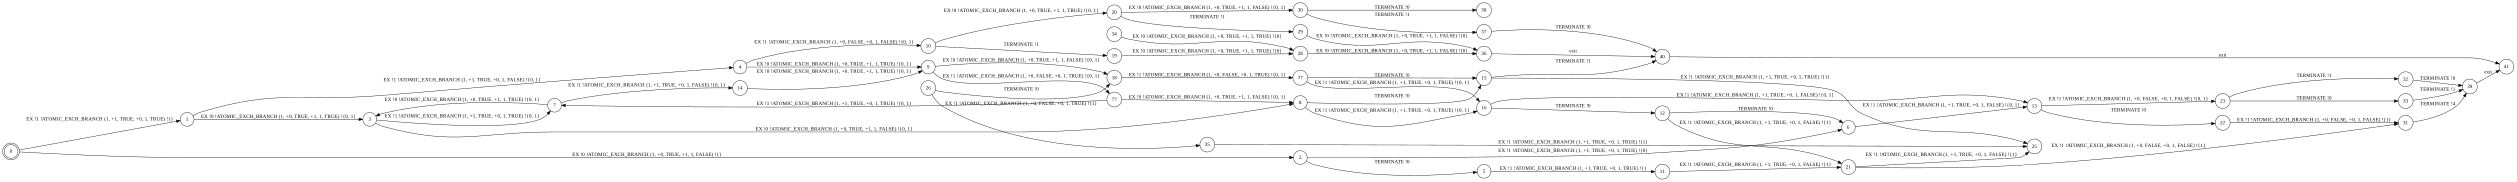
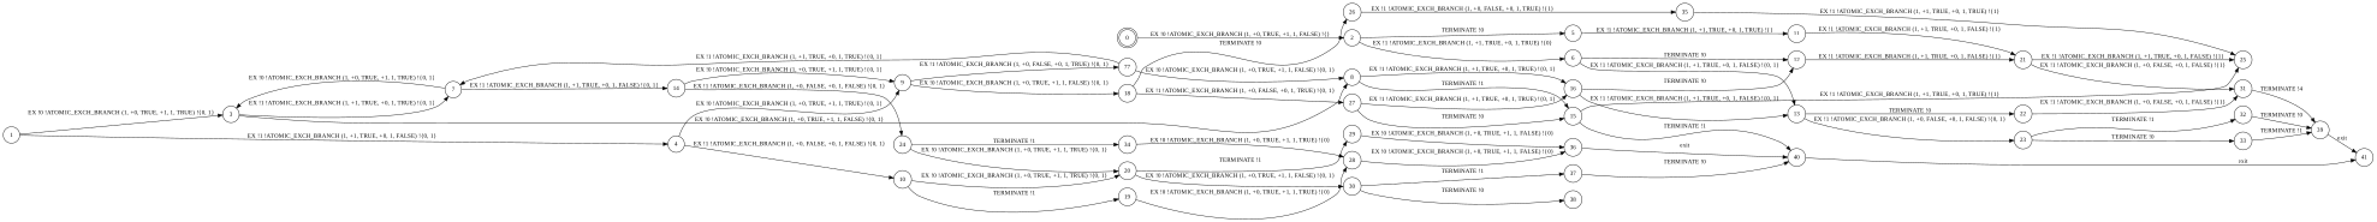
  digraph {
    fontname="Liberation Serif"
    rankdir=LR
    node [fontname="Liberation Serif" shape=circle]
    edge [fontname="Liberation Serif"]
    0 [peripheries=2]
    1
    2
    3
    4
    5
    6
    7
    8
    9
    10
    11
    12
    13
    14
    15
    16
    n18 [label=77]
    18
    19
    20
    21
    22
    23
+   24
    25
    40
    26
    27
    28
    29
    30
    31
    32
    33
    34
    35
    36
    37
    38
    39
    41
-   0 -> 1 [label="EX !1 !ATOMIC_EXCH_BRANCH (1, +1, TRUE, +0, 1, TRUE) !{}"]
    0 -> 2 [label="EX !0 !ATOMIC_EXCH_BRANCH (1, +0, TRUE, +1, 1, FALSE) !{}"]
    1 -> 3 [label="EX !0 !ATOMIC_EXCH_BRANCH (1, +0, TRUE, +1, 1, TRUE) !{0, 1}"]
    1 -> 4 [label="EX !1 !ATOMIC_EXCH_BRANCH (1, +1, TRUE, +0, 1, FALSE) !{0, 1}"]
    2 -> 5 [label="TERMINATE !0"]
    2 -> 6 [label="EX !1 !ATOMIC_EXCH_BRANCH (1, +1, TRUE, +0, 1, TRUE) !{0}"]
    3 -> 7 [label="EX !1 !ATOMIC_EXCH_BRANCH (1, +1, TRUE, +0, 1, TRUE) !{0, 1}"]
    3 -> 8 [label="EX !0 !ATOMIC_EXCH_BRANCH (1, +0, TRUE, +1, 1, FALSE) !{0, 1}"]
    4 -> 9 [label="EX !0 !ATOMIC_EXCH_BRANCH (1, +0, TRUE, +1, 1, TRUE) !{0, 1}"]
    4 -> 10 [label="EX !1 !ATOMIC_EXCH_BRANCH (1, +0, FALSE, +0, 1, FALSE) !{0, 1}"]
    5 -> 11 [label="EX !1 !ATOMIC_EXCH_BRANCH (1, +1, TRUE, +0, 1, TRUE) !{}"]
-   12 -> 6 [label="TERMINATE !0"]
+   6 -> 12 [label="TERMINATE !0"]
    6 -> 13 [label="EX !1 !ATOMIC_EXCH_BRANCH (1, +1, TRUE, +0, 1, FALSE) !{0, 1}"]
    7 -> 3 [label="EX !0 !ATOMIC_EXCH_BRANCH (1, +0, TRUE, +1, 1, TRUE) !{0, 1}"]
    7 -> 14 [label="EX !1 !ATOMIC_EXCH_BRANCH (1, +1, TRUE, +0, 1, FALSE) !{0, 1}"]
-   8 -> 15 [label="TERMINATE !0"]
+   8 -> 15 [label="TERMINATE !1"]
    8 -> 16 [label="EX !1 !ATOMIC_EXCH_BRANCH (1, +1, TRUE, +0, 1, TRUE) !{0, 1}"]
    9 -> n18 [label="EX !1 !ATOMIC_EXCH_BRANCH (1, +0, FALSE, +0, 1, TRUE) !{0, 1}"]
    9 -> 18 [label="EX !0 !ATOMIC_EXCH_BRANCH (1, +0, TRUE, +1, 1, FALSE) !{0, 1}"]
    10 -> 19 [label="TERMINATE !1"]
    10 -> 20 [label="EX !0 !ATOMIC_EXCH_BRANCH (1, +0, TRUE, +1, 1, TRUE) !{0, 1}"]
    11 -> 21 [label="EX !1 !ATOMIC_EXCH_BRANCH (1, +1, TRUE, +0, 1, FALSE) !{1}"]
    12 -> 21 [label="EX !1 !ATOMIC_EXCH_BRANCH (1, +1, TRUE, +0, 1, FALSE) !{1}"]
    13 -> 22 [label="TERMINATE !0"]
    13 -> 23 [label="EX !1 !ATOMIC_EXCH_BRANCH (1, +0, FALSE, +0, 1, FALSE) !{0, 1}"]
    14 -> 9 [label="EX !0 !ATOMIC_EXCH_BRANCH (1, +0, TRUE, +1, 1, TRUE) !{0, 1}"]
+   14 -> 24 [label="EX !1 !ATOMIC_EXCH_BRANCH (1, +0, FALSE, +0, 1, FALSE) !{0, 1}"]
    15 -> 25 [label="EX !1 !ATOMIC_EXCH_BRANCH (1, +1, TRUE, +0, 1, TRUE) !{1}"]
    15 -> 40 [label="TERMINATE !1"]
    16 -> 12 [label="TERMINATE !0"]
    16 -> 13 [label="EX !1 !ATOMIC_EXCH_BRANCH (1, +1, TRUE, +0, 1, FALSE) !{0, 1}"]
    n18 -> 7 [label="EX !1 !ATOMIC_EXCH_BRANCH (1, +1, TRUE, +0, 1, TRUE) !{0, 1}"]
    n18 -> 8 [label="EX !0 !ATOMIC_EXCH_BRANCH (1, +0, TRUE, +1, 1, FALSE) !{0, 1}"]
-   26 -> 18 [label="TERMINATE !0"]
+   18 -> 26 [label="TERMINATE !0"]
    18 -> 27 [label="EX !1 !ATOMIC_EXCH_BRANCH (1, +0, FALSE, +0, 1, TRUE) !{0, 1}"]
    19 -> 28 [label="EX !0 !ATOMIC_EXCH_BRANCH (1, +0, TRUE, +1, 1, TRUE) !{0}"]
    20 -> 29 [label="TERMINATE !1"]
    20 -> 30 [label="EX !0 !ATOMIC_EXCH_BRANCH (1, +0, TRUE, +1, 1, FALSE) !{0, 1}"]
    21 -> 25 [label="EX !1 !ATOMIC_EXCH_BRANCH (1, +1, TRUE, +0, 1, FALSE) !{1}"]
    21 -> 31 [label="EX !1 !ATOMIC_EXCH_BRANCH (1, +0, FALSE, +0, 1, FALSE) !{1}"]
    22 -> 31 [label="EX !1 !ATOMIC_EXCH_BRANCH (1, +0, FALSE, +0, 1, FALSE) !{1}"]
    23 -> 32 [label="TERMINATE !1"]
    23 -> 33 [label="TERMINATE !0"]
+   24 -> 20 [label="EX !0 !ATOMIC_EXCH_BRANCH (1, +0, TRUE, +1, 1, TRUE) !{0, 1}"]
+   24 -> 34 [label="TERMINATE !1"]
    40 -> 41 [label=exit]
    26 -> 35 [label="EX !1 !ATOMIC_EXCH_BRANCH (1, +0, FALSE, +0, 1, TRUE) !{1}"]
    27 -> 15 [label="TERMINATE !0"]
    27 -> 16 [label="EX !1 !ATOMIC_EXCH_BRANCH (1, +1, TRUE, +0, 1, TRUE) !{0, 1}"]
    28 -> 36 [label="EX !0 !ATOMIC_EXCH_BRANCH (1, +0, TRUE, +1, 1, FALSE) !{0}"]
    29 -> 36 [label="EX !0 !ATOMIC_EXCH_BRANCH (1, +0, TRUE, +1, 1, FALSE) !{0}"]
    30 -> 37 [label="TERMINATE !1"]
    30 -> 38 [label="TERMINATE !0"]
    31 -> 39 [label="TERMINATE !4"]
    32 -> 39 [label="TERMINATE !0"]
    33 -> 39 [label="TERMINATE !1"]
    34 -> 28 [label="EX !0 !ATOMIC_EXCH_BRANCH (1, +0, TRUE, +1, 1, TRUE) !{0}"]
    35 -> 25 [label="EX !1 !ATOMIC_EXCH_BRANCH (1, +1, TRUE, +0, 1, TRUE) !{1}"]
    36 -> 40 [label=exit]
    37 -> 40 [label="TERMINATE !0"]
    39 -> 41 [label=exit]
  }
